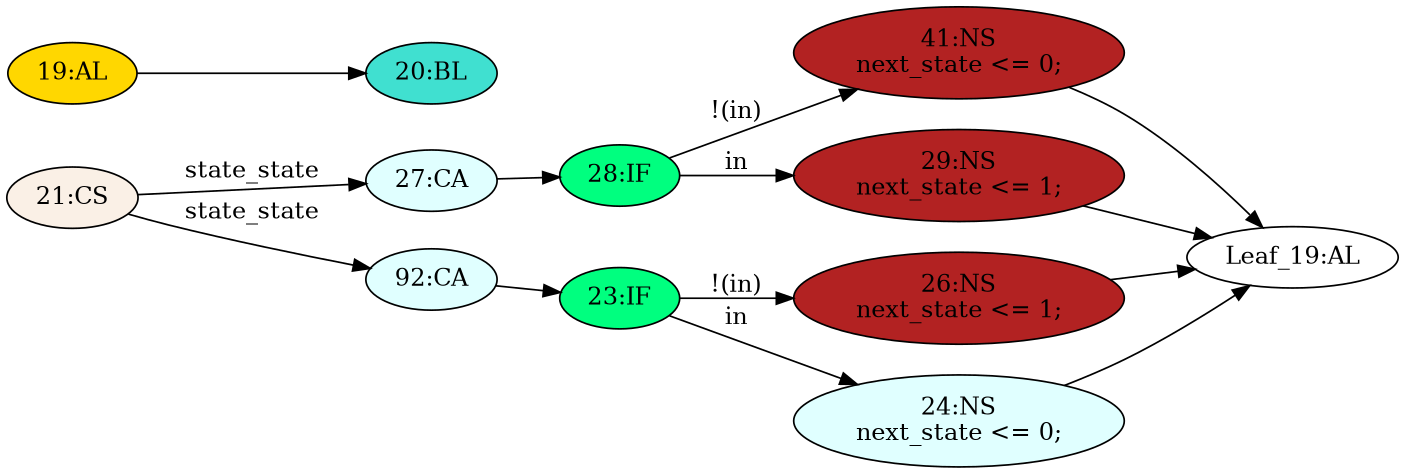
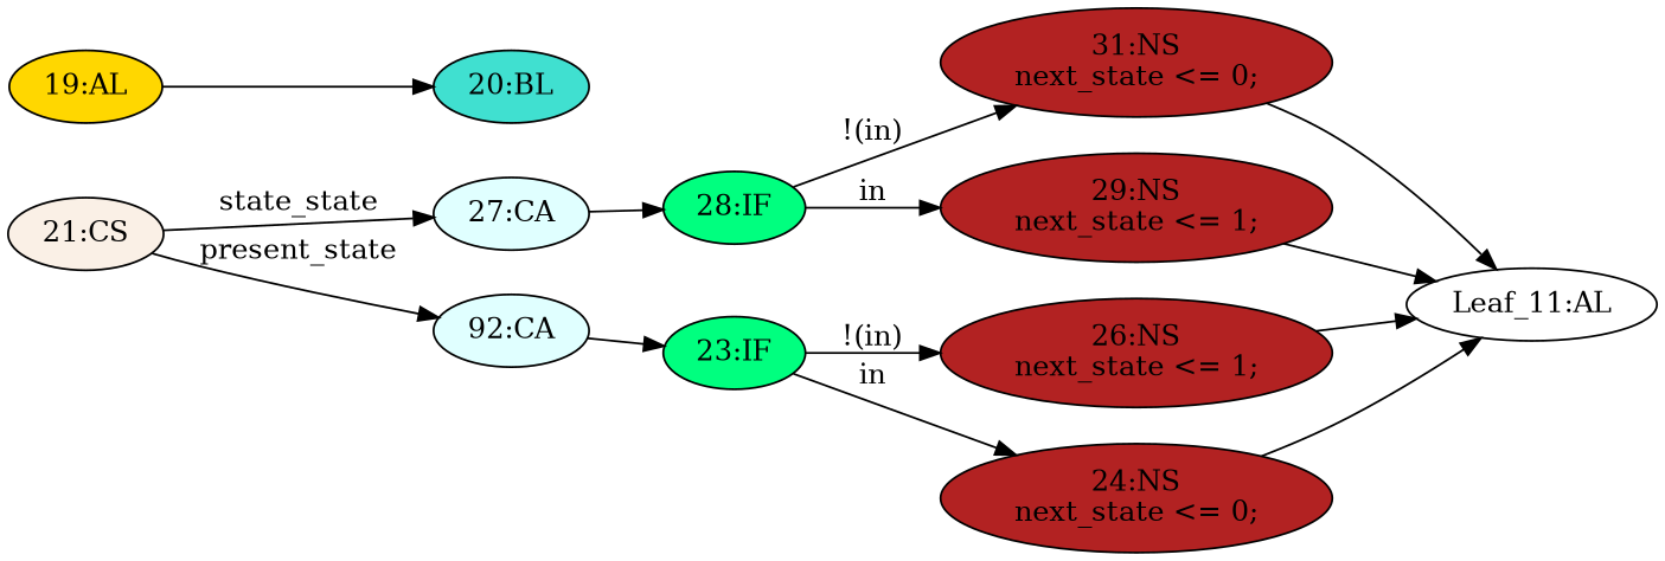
  strict digraph {
    rankdir=LR
    node [fillcolor=firebrick statements="[]" style=filled typ=NonblockingSubstitution]
    edge [cond="[]" lineno=None]
    n1 [ast="<pyverilog.vparser.ast.IfStatement object at 0x7fc5e01ae190>" fillcolor=springgreen label="23:IF" typ=IfStatement]
    n2 [ast="<pyverilog.vparser.ast.NonblockingSubstitution object at 0x7fc5e01aeb10>" label="26:NS\nnext_state <= 1;" statements="[<pyverilog.vparser.ast.NonblockingSubstitution object at 0x7fc5e01aeb10>]"]
-   n3 [ast="<pyverilog.vparser.ast.NonblockingSubstitution object at 0x7fc5e01aecd0>" fillcolor=lightcyan label="24:NS\nnext_state <= 0;" statements="[<pyverilog.vparser.ast.NonblockingSubstitution object at 0x7fc5e01aecd0>]"]
-   n4 [def_var="['next_state']" label="Leaf_19:AL" fillcolor="" statements="" style="" typ=""]
+   n3 [ast="<pyverilog.vparser.ast.NonblockingSubstitution object at 0x7fc5e01aecd0>" label="24:NS\nnext_state <= 0;" statements="[<pyverilog.vparser.ast.NonblockingSubstitution object at 0x7fc5e01aecd0>]"]
+   n4 [def_var="['next_state']" label="Leaf_11:AL" fillcolor="" statements="" style="" typ=""]
    n5 [ast="<pyverilog.vparser.ast.Block object at 0x7fc5e01af3d0>" fillcolor=turquoise label="20:BL" typ=Block]
    n6 [ast="<pyverilog.vparser.ast.CaseStatement object at 0x7fc5e01af210>" fillcolor=linen label="21:CS" typ=CaseStatement]
    n7 [ast="<pyverilog.vparser.ast.Case object at 0x7fc5e01af310>" fillcolor=lightcyan label="27:CA" typ=Case]
    n8 [ast="<pyverilog.vparser.ast.Case object at 0x7fc5e01aee50>" fillcolor=lightcyan label="92:CA" typ=Case]
    n9 [ast="<pyverilog.vparser.ast.IfStatement object at 0x7fc5e01aeed0>" fillcolor=springgreen label="28:IF" typ=IfStatement]
-   n10 [ast="<pyverilog.vparser.ast.NonblockingSubstitution object at 0x7fc5e01aef10>" label="41:NS\nnext_state <= 0;" statements="[<pyverilog.vparser.ast.NonblockingSubstitution object at 0x7fc5e01aef10>]"]
+   n10 [ast="<pyverilog.vparser.ast.NonblockingSubstitution object at 0x7fc5e01aef10>" label="31:NS\nnext_state <= 0;" statements="[<pyverilog.vparser.ast.NonblockingSubstitution object at 0x7fc5e01aef10>]"]
    n11 [ast="<pyverilog.vparser.ast.NonblockingSubstitution object at 0x7fc5e01af090>" label="29:NS\nnext_state <= 1;" statements="[<pyverilog.vparser.ast.NonblockingSubstitution object at 0x7fc5e01af090>]"]
    n12 [ast="<pyverilog.vparser.ast.Always object at 0x7fc5e01af410>" clk_sens=False fillcolor=gold label="19:AL" sens="['in', 'present_state']" typ=Always use_var="['present_state', 'in']"]
    n1 -> n2 [cond="['in']" label="!(in)" lineno=23]
    n1 -> n3 [cond="['in']" label=in lineno=23]
    n2 -> n4
    n3 -> n4
    n6 -> n7 [cond="['present_state']" label=state_state lineno=21]
-   n6 -> n8 [cond="['present_state']" label=state_state lineno=21]
+   n6 -> n8 [cond="['present_state']" label=present_state lineno=21]
    n7 -> n9
    n8 -> n1
    n9 -> n10 [cond="['in']" label="!(in)" lineno=28]
    n9 -> n11 [cond="['in']" label=in lineno=28]
    n10 -> n4
    n11 -> n4
    n12 -> n5
  }
